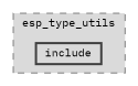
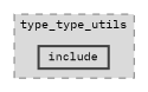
  digraph {
    compound=true
    fontname="IBM Plex Mono"
    n1 [color=grey25 fillcolor="#dadada" fontname="IBM Plex Mono" fontsize=10 height=0.2 label=include shape=box style="filled,bold" width=0.4]
    subgraph cluster_1 {
      bgcolor="#dadada"
      fontsize=10
-     label=esp_type_utils
+     label=type_type_utils
      pencolor=grey50
      style="filled,dashed"
      n1
    }
  }
